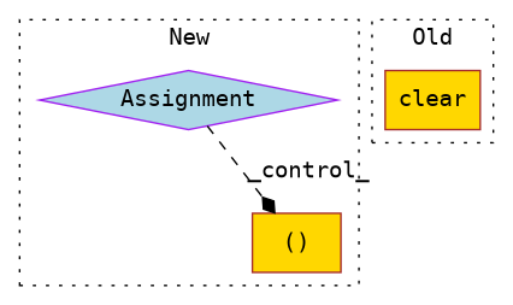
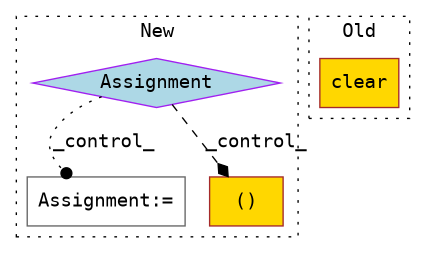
  digraph {
    fontname="DejaVu Sans Mono"
    node [color=brown fillcolor=gold fontname="DejaVu Sans Mono" shape=box style=filled]
    edge [fontname="DejaVu Sans Mono"]
    n1 [a=25 color=purple fillcolor=lightblue l="4,2" label=Assignment s="3142,3155" shape=diamond]
+   n2 [a=7 color=gray40 fillcolor=white l=1 label="Assignment:=" s=3166]
    n3 [a=106 l=19 label="()" s=3322]
    n4 [a=32 l=7 label=clear s=2617]
    subgraph cluster_1 {
      label=New
      style=dotted
      n1
+     n2
      n3
    }
    subgraph cluster_2 {
      label=Old
      style=dotted
      n4
    }
+   n1 -> n2 [arrowhead=dot label=_control_ style=dotted]
    n1 -> n3 [arrowhead=diamond label=_control_ style=dashed]
  }
